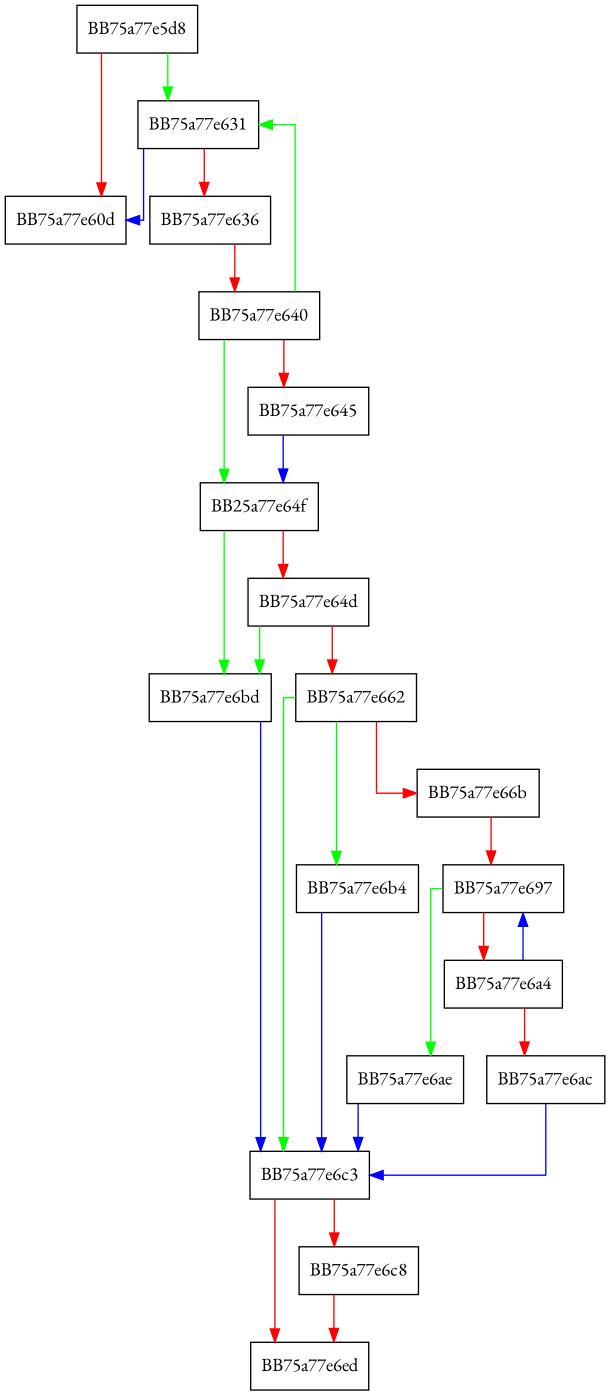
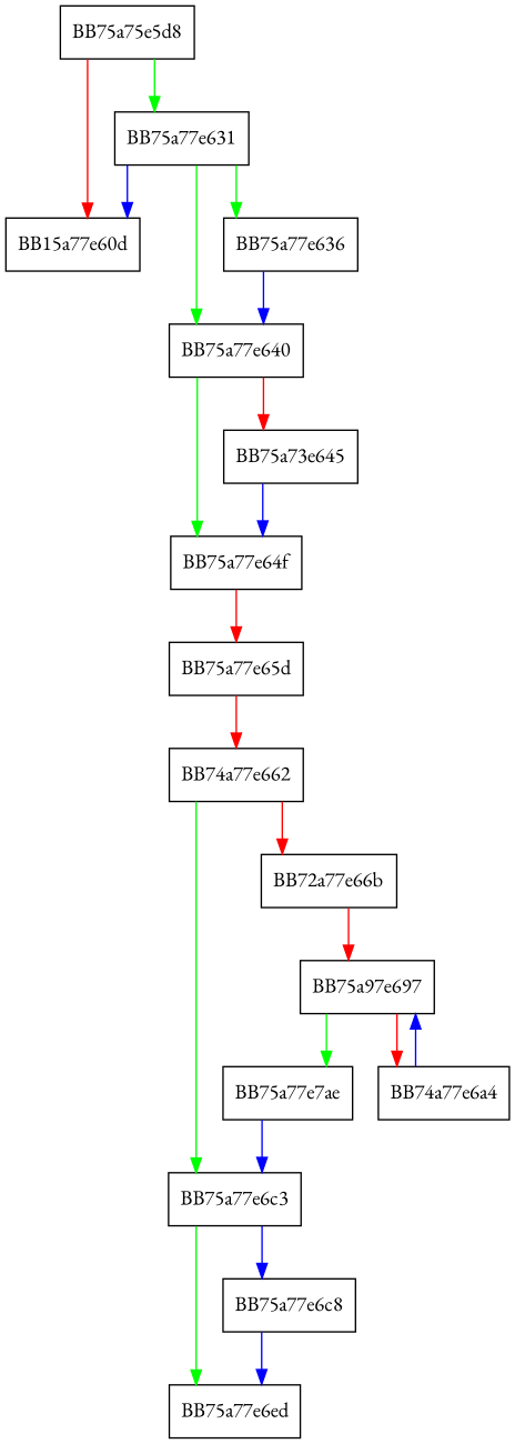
  digraph {
    fontname="EB Garamond"
    splines=ortho
    node [fontname="EB Garamond" shape=box]
    edge [color=red fontname="EB Garamond"]
-   BB75a77e5d8
+   BB75a77e5d8 [label=BB75a75e5d8]
    BB75a77e631
-   BB75a77e60d
+   BB75a77e60d [label=BB15a77e60d]
    BB75a77e640
    BB75a77e636
-   BB75a77e64f [label=BB25a77e64f]
-   BB75a77e645
-   BB75a77e6bd
-   BB75a77e65d [label=BB75a77e64d]
+   BB75a77e64f
+   BB75a77e645 [label=BB75a73e645]
+   BB75a77e65d
    BB75a77e6c3
-   BB75a77e662
+   BB75a77e662 [label=BB74a77e662]
    BB75a77e6ed
    BB75a77e6c8
-   BB75a77e6b4
-   BB75a77e66b
-   BB75a77e697
-   BB75a77e6ae
-   BB75a77e6a4
-   BB75a77e6ac
+   BB75a77e66b [label=BB72a77e66b]
+   BB75a77e697 [label=BB75a97e697]
+   BB75a77e6ae [label=BB75a77e7ae]
+   BB75a77e6a4 [label=BB74a77e6a4]
    BB75a77e5d8 -> BB75a77e631 [color=green]
    BB75a77e5d8 -> BB75a77e60d
    BB75a77e631 -> BB75a77e60d [color=blue]
-   BB75a77e640 -> BB75a77e631 [color=green]
-   BB75a77e631 -> BB75a77e636
+   BB75a77e631 -> BB75a77e640 [color=green]
+   BB75a77e631 -> BB75a77e636 [color=green]
    BB75a77e640 -> BB75a77e64f [color=green]
    BB75a77e640 -> BB75a77e645
-   BB75a77e636 -> BB75a77e640
-   BB75a77e64f -> BB75a77e6bd [color=green]
+   BB75a77e636 -> BB75a77e640 [color=blue]
    BB75a77e64f -> BB75a77e65d
    BB75a77e645 -> BB75a77e64f [color=blue]
-   BB75a77e6bd -> BB75a77e6c3 [color=blue]
-   BB75a77e65d -> BB75a77e6bd [color=green]
    BB75a77e65d -> BB75a77e662
-   BB75a77e6c3 -> BB75a77e6ed
-   BB75a77e6c3 -> BB75a77e6c8
+   BB75a77e6c3 -> BB75a77e6ed [color=green]
+   BB75a77e6c3 -> BB75a77e6c8 [color=blue]
    BB75a77e662 -> BB75a77e6c3 [color=green]
-   BB75a77e662 -> BB75a77e6b4 [color=green]
    BB75a77e662 -> BB75a77e66b
-   BB75a77e6c8 -> BB75a77e6ed
-   BB75a77e6b4 -> BB75a77e6c3 [color=blue]
+   BB75a77e6c8 -> BB75a77e6ed [color=blue]
    BB75a77e66b -> BB75a77e697
    BB75a77e697 -> BB75a77e6ae [color=green]
    BB75a77e697 -> BB75a77e6a4
    BB75a77e6ae -> BB75a77e6c3 [color=blue]
    BB75a77e6a4 -> BB75a77e697 [color=blue]
-   BB75a77e6a4 -> BB75a77e6ac
-   BB75a77e6ac -> BB75a77e6c3 [color=blue]
  }
